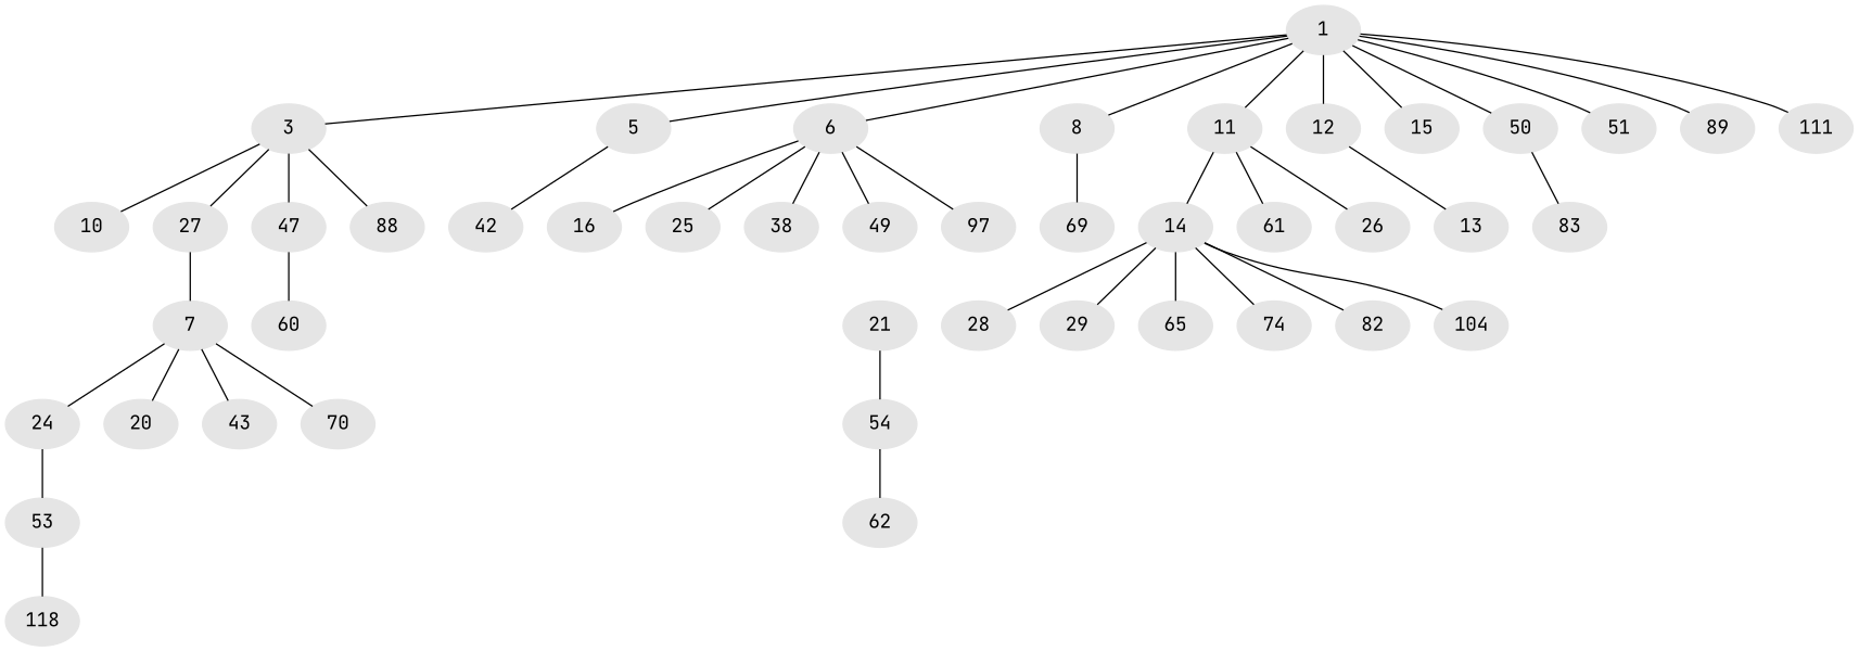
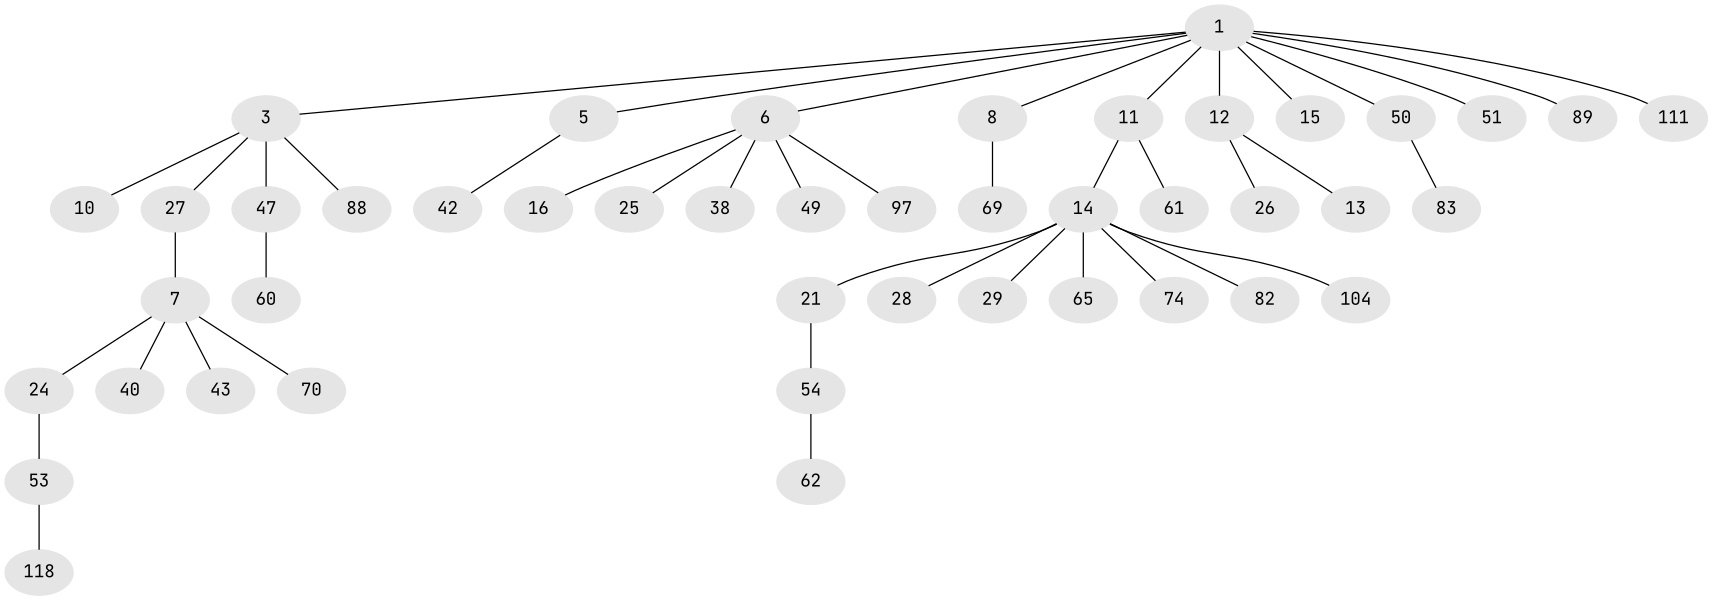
  graph {
    fontname="JetBrains Mono"
    node [color=gray90 fontname="JetBrains Mono" style=filled]
    edge [fontname="JetBrains Mono"]
    1 [super="+2"]
    3 [super="+4+96+113+34+45"]
    5
    6 [super="+9+35"]
    8 [super="+22"]
    11 [super="+17+30+18+76"]
    12
    15
    50 [super="+59"]
    51
    89 [super="+116"]
    111
    10 [super="+94+109+31"]
    27 [super="+85"]
    47 [super="+48"]
    88
    42 [super="+87"]
    16 [super="+81+86"]
    25
    38
    49 [super="+101+103+66"]
    97 [super="+100"]
    69
    14 [super="+56+20+80"]
    26
    61
    13 [super="+41"]
    83
    7 [super="+19"]
    24 [super="+32+44"]
-   40 [label=20]
+   40
    43 [super="+55+79"]
    70 [super="+112"]
    60
    53
    21 [super="+95"]
    28 [super="+75"]
    29 [super="+90"]
    65 [super="+68"]
    74
    82
    104
    54 [super="+57"]
    62
    118
    1 -- 3
    1 -- 5
    1 -- 6
    1 -- 8
    1 -- 11
    1 -- 12
    1 -- 15
    1 -- 50
    1 -- 51
    1 -- 89
    1 -- 111
    3 -- 10
    3 -- 27
    3 -- 47
    3 -- 88
    5 -- 42
    6 -- 16
    6 -- 25
    6 -- 38
    6 -- 49
    6 -- 97
    8 -- 69
    11 -- 14
-   11 -- 26
+   12 -- 26
    11 -- 61
    12 -- 13
    50 -- 83
    27 -- 7
    47 -- 60
+   14 -- 21
    14 -- 28
    14 -- 29
    14 -- 65
    14 -- 74
    14 -- 82
    14 -- 104
    7 -- 24
    7 -- 40
    7 -- 43
    7 -- 70
    24 -- 53
    53 -- 118
    21 -- 54
    54 -- 62
  }
